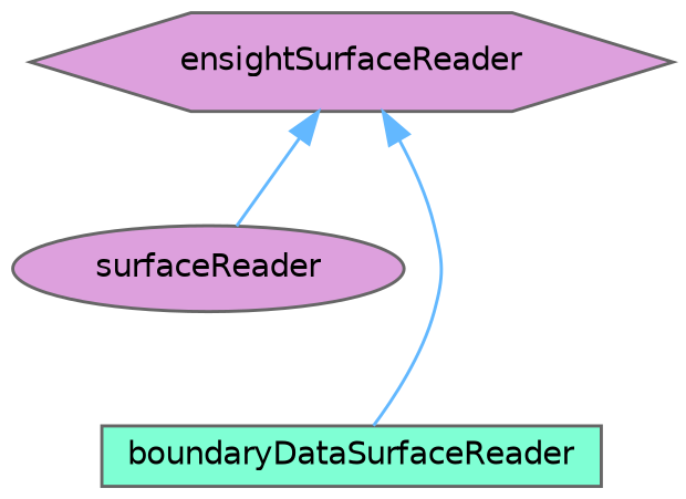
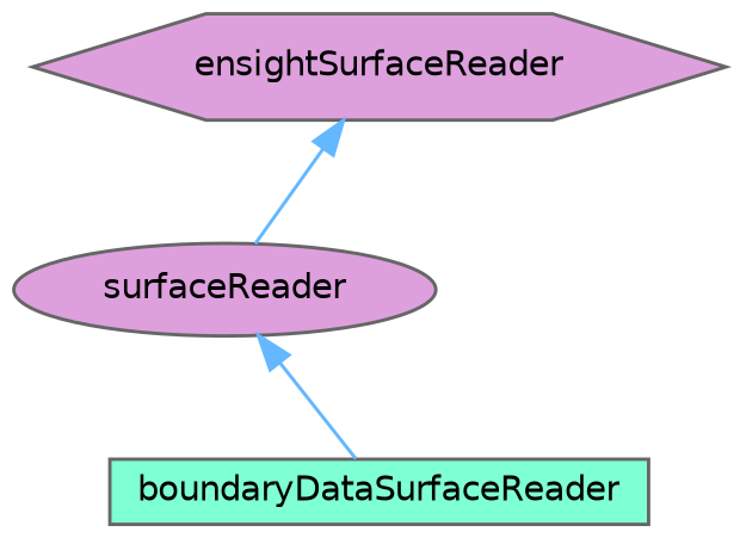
  digraph {
    node [color=gray40 fillcolor=plum fontname=Helvetica fontsize=10 style=filled]
    edge [color=steelblue1 dir=back fontname=Helvetica fontsize=10 labelfontname=Helvetica labelfontsize=10 style=solid]
    n1 [fontcolor=black height=0.2 label=surfaceReader shape=ellipse width=0.4]
    n2 [fillcolor=aquamarine height=0.2 label=boundaryDataSurfaceReader shape=box width=0.4]
    n3 [height=0.2 label=ensightSurfaceReader shape=hexagon width=0.4]
-   n3 -> n2
+   n1 -> n2
    n3 -> n1
  }
